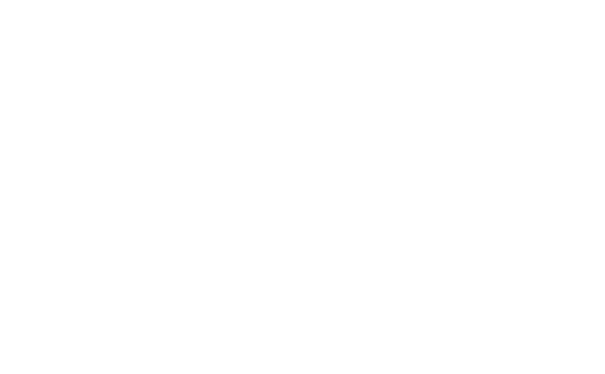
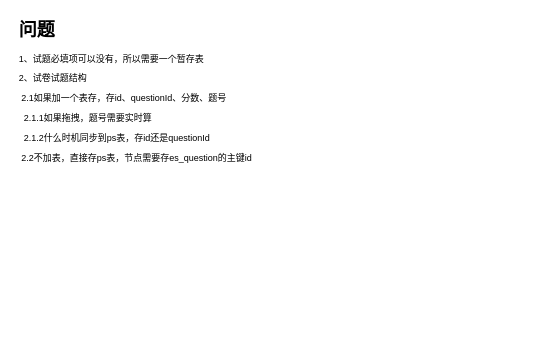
  <mxCell id="0" />
  <mxCell id="1" parent="0" />
+ <mxCell id="2" value="&lt;h1&gt;问题&lt;/h1&gt;&lt;p&gt;1、试题必填项可以没有，所以需要一个暂存表&lt;/p&gt;&lt;p&gt;2、试卷试题结构&lt;/p&gt;&lt;p&gt;&lt;span style=&quot;white-space: pre;&quot;&gt; &lt;/span&gt;2.1如果加一个表存，存id、questionId、分数、题号&lt;br&gt;&lt;/p&gt;&lt;p&gt;&lt;span style=&quot;white-space: pre;&quot;&gt; &lt;/span&gt;&lt;span style=&quot;white-space: pre;&quot;&gt; &lt;/span&gt;2.1.1如果拖拽，题号需要实时算&lt;br&gt;&lt;/p&gt;&lt;p&gt;&lt;span style=&quot;white-space: pre;&quot;&gt; &lt;/span&gt;&lt;span style=&quot;white-space: pre;&quot;&gt; &lt;/span&gt;2.1.2什么时机同步到ps表，存id还是questionId&lt;br&gt;&lt;/p&gt;&lt;p&gt;&lt;span style=&quot;white-space: pre;&quot;&gt; &lt;/span&gt;2.2不加表，直接存ps表，节点需要存es_question的主键id&lt;br&gt;&lt;/p&gt;" style="text;html=1;strokeColor=none;fillColor=none;spacing=5;spacingTop=-20;whiteSpace=wrap;overflow=hidden;rounded=0;" vertex="1" parent="1"><mxGeometry x="20" y="20" width="690" height="410" as="geometry" /></mxCell>
